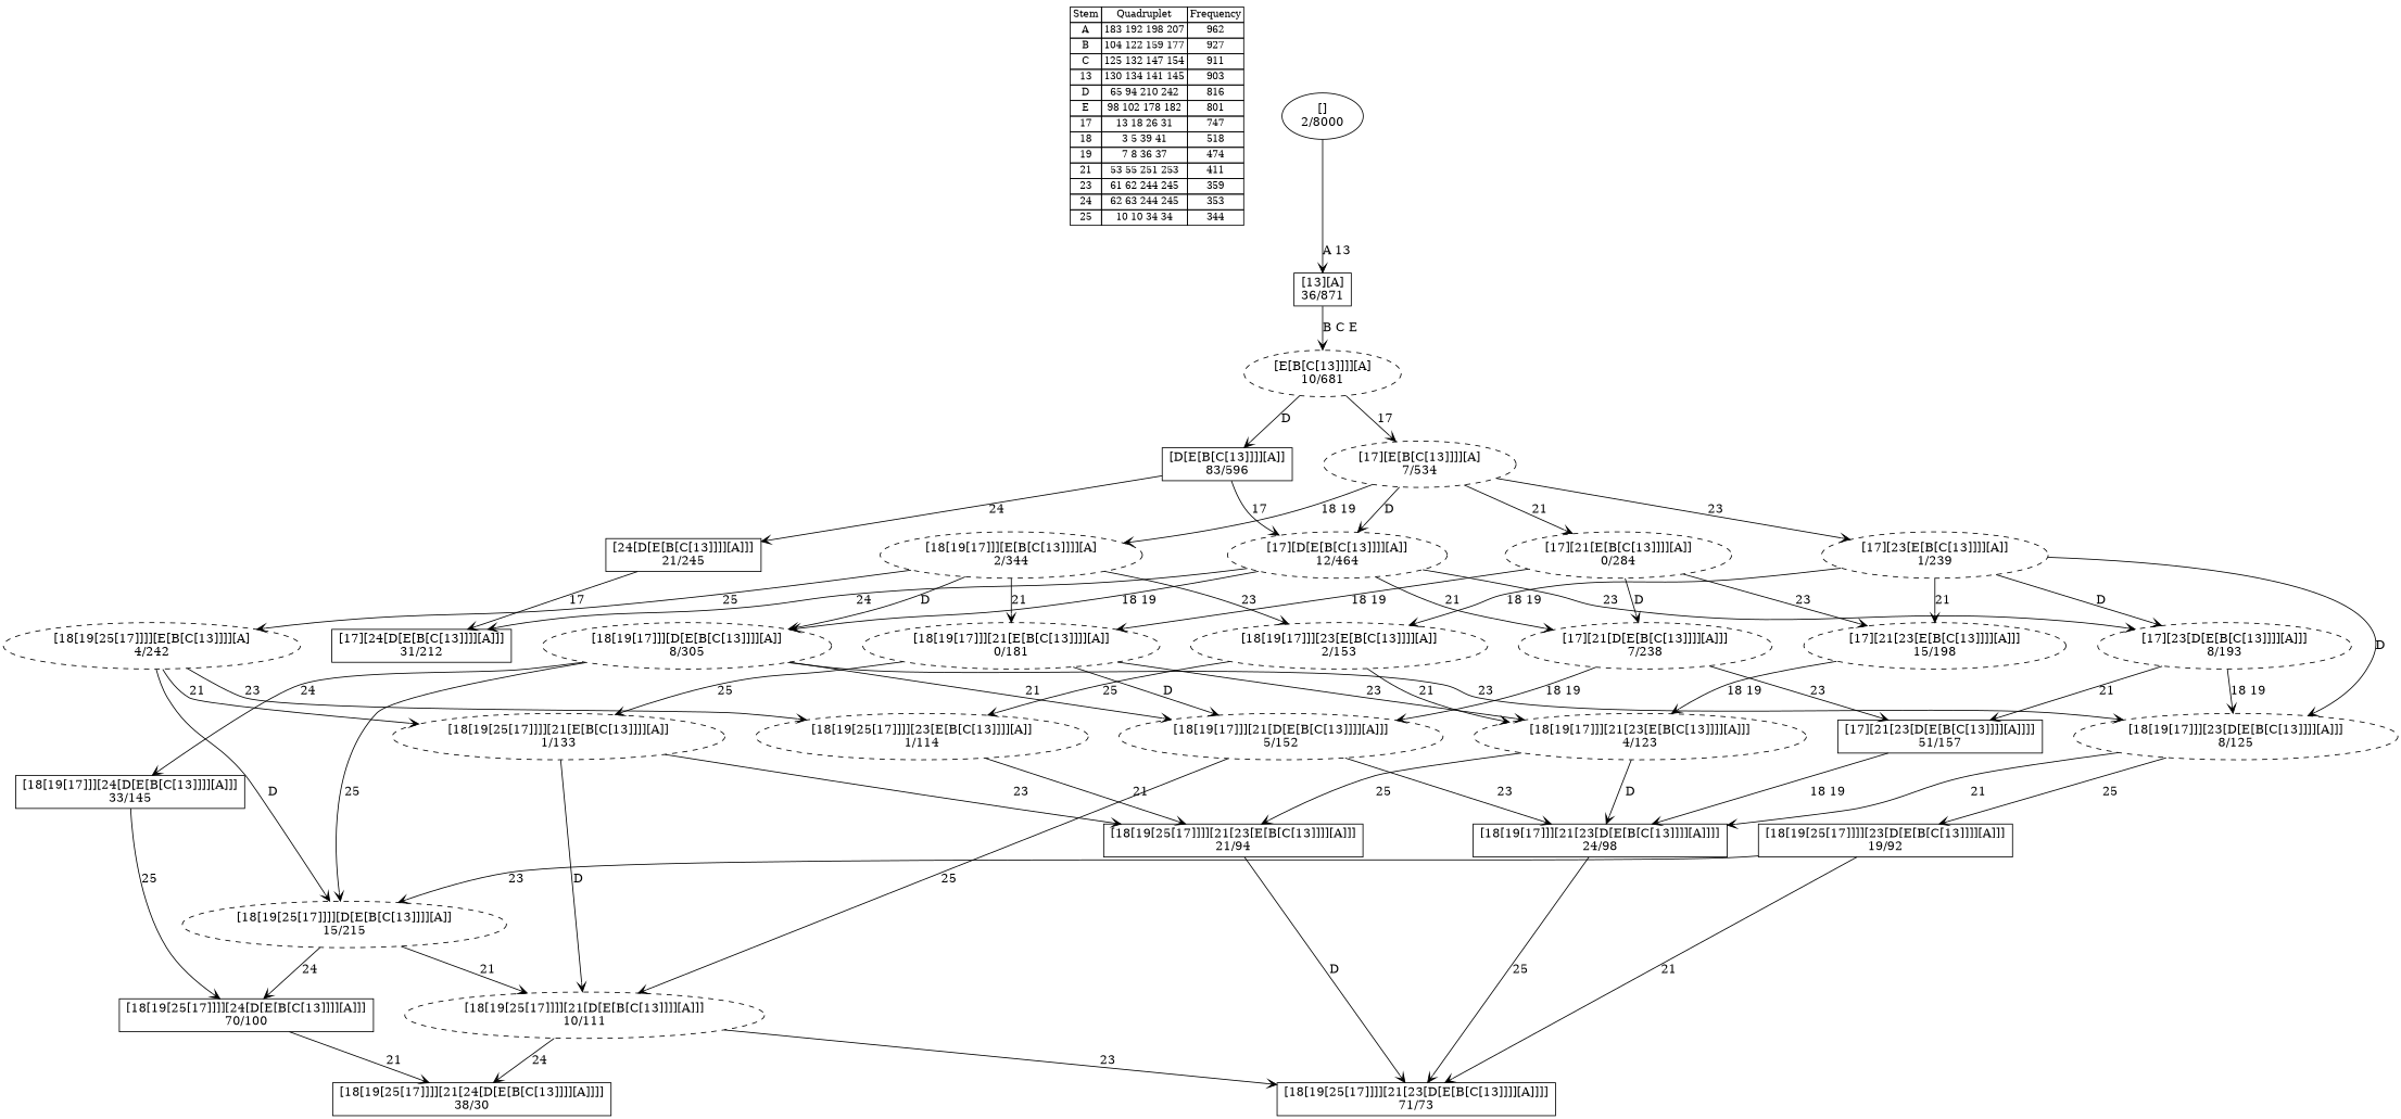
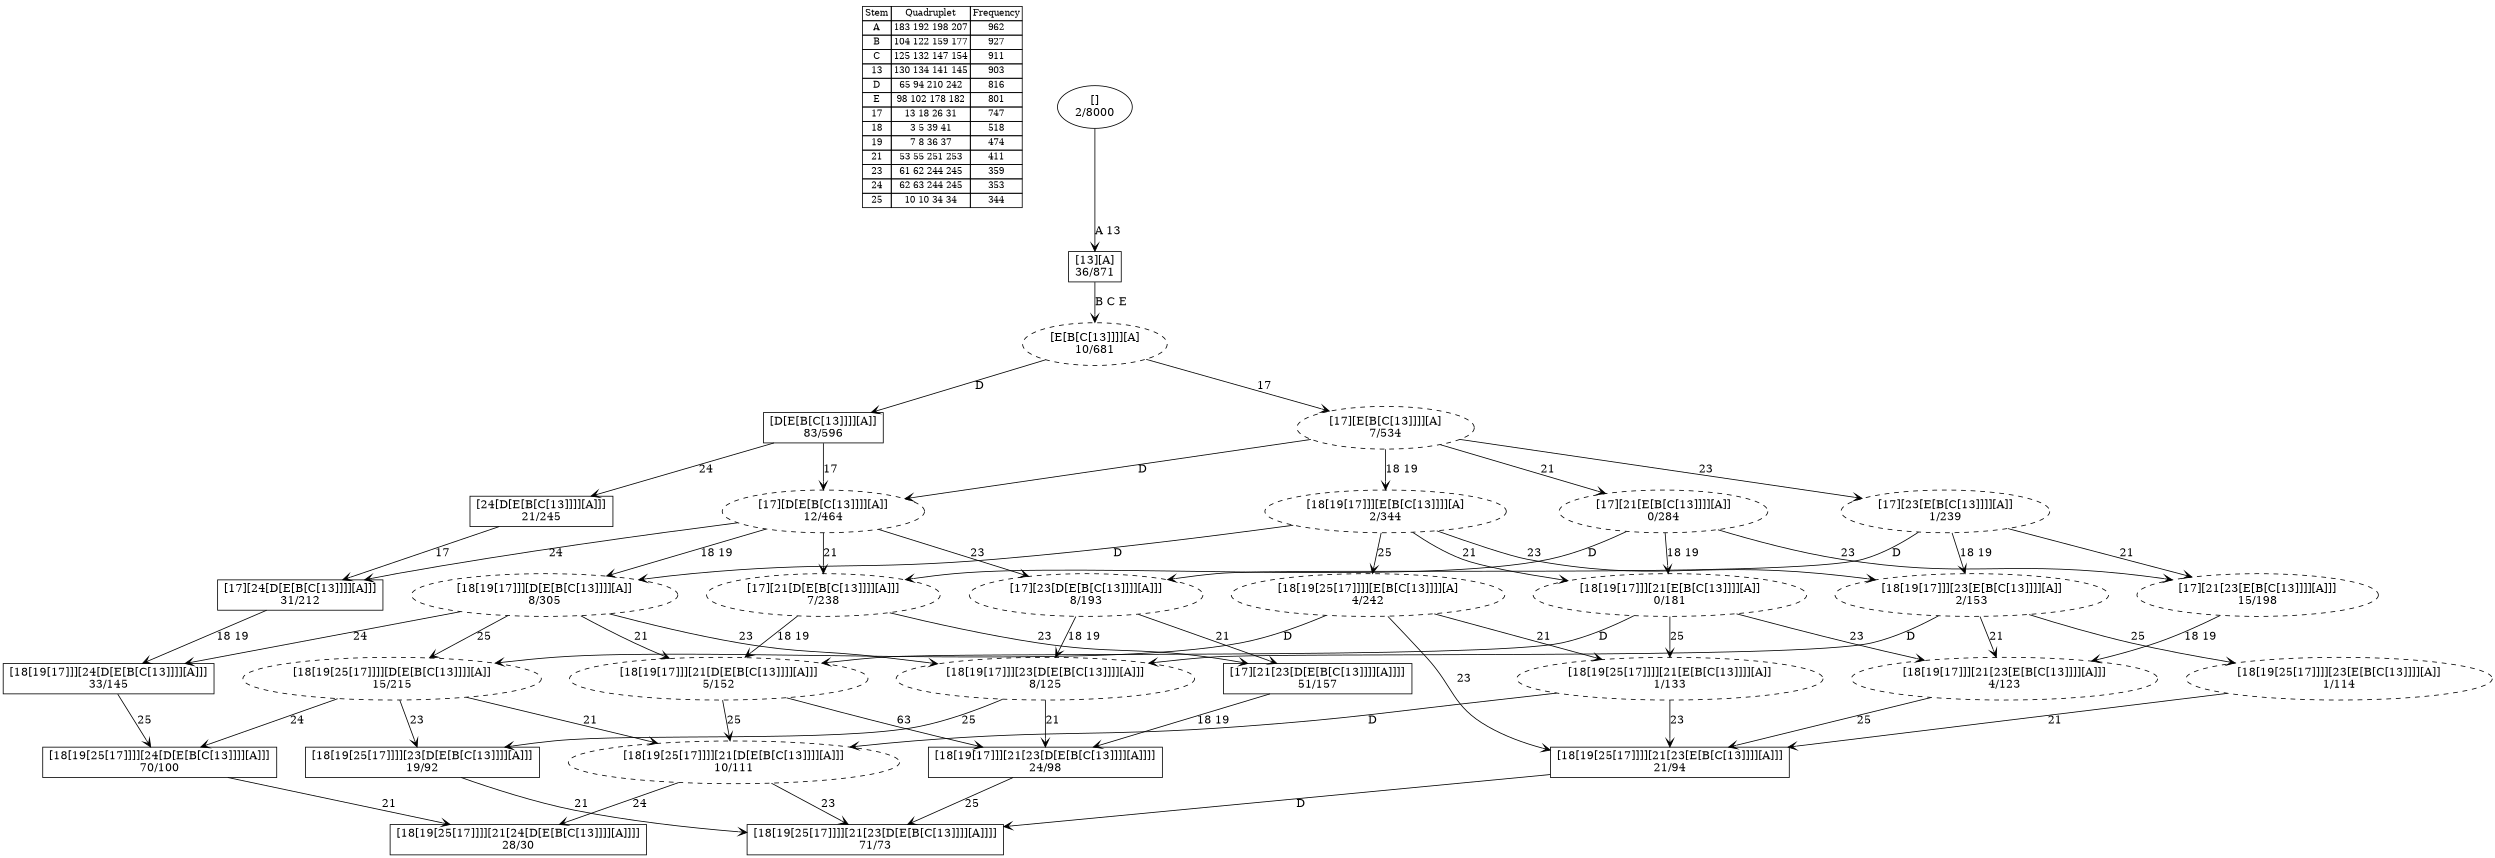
  digraph {
    nodesep=0.5
    node [style=dashed]
    edge [arrowhead=vee]
    n1 [fontsize=11 label=< <table border="0" cellborder="1" cellspacing="0"><tr><td>Stem</td><td>Quadruplet</td><td>Frequency</td></tr> <tr><td>A</td><td>183 192 198 207</td><td>962</td></tr> <tr><td>B</td><td>104 122 159 177</td><td>927</td></tr> <tr><td>C</td><td>125 132 147 154</td><td>911</td></tr> <tr><td>13</td><td>130 134 141 145</td><td>903</td></tr> <tr><td>D</td><td>65 94 210 242</td><td>816</td></tr> <tr><td>E</td><td>98 102 178 182</td><td>801</td></tr> <tr><td>17</td><td>13 18 26 31</td><td>747</td></tr> <tr><td>18</td><td>3 5 39 41</td><td>518</td></tr> <tr><td>19</td><td>7 8 36 37</td><td>474</td></tr> <tr><td>21</td><td>53 55 251 253</td><td>411</td></tr> <tr><td>23</td><td>61 62 244 245</td><td>359</td></tr> <tr><td>24</td><td>62 63 244 245</td><td>353</td></tr> <tr><td>25</td><td>10 10 34 34</td><td>344</td></tr> </table>> shape=plaintext style=""]
    n2 [label="[D[E[B[C[13]]]][A]]\n83/596" shape=box style=""]
    n3 [label="[24[D[E[B[C[13]]]][A]]]\n21/245" shape=box style=""]
    n4 [label="[17][D[E[B[C[13]]]][A]]\n12/464"]
    n5 [label="[17][24[D[E[B[C[13]]]][A]]]\n31/212" shape=box style=""]
    n6 [label="[18[19[17]]][D[E[B[C[13]]]][A]]\n8/305"]
    n7 [label="[17][21[D[E[B[C[13]]]][A]]]\n7/238"]
    n8 [label="[17][23[D[E[B[C[13]]]][A]]]\n8/193"]
    n9 [label="[18[19[25[17]]]][21[23[D[E[B[C[13]]]][A]]]]\n71/73" shape=box style=""]
    n10 [label="[18[19[25[17]]]][24[D[E[B[C[13]]]][A]]]\n70/100" shape=box style=""]
-   n11 [label="[18[19[25[17]]]][21[24[D[E[B[C[13]]]][A]]]]\n38/30" shape=box style=""]
+   n11 [label="[18[19[25[17]]]][21[24[D[E[B[C[13]]]][A]]]]\n28/30" shape=box style=""]
    n12 [label="[17][21[23[D[E[B[C[13]]]][A]]]]\n51/157" shape=box style=""]
    n13 [label="[18[19[17]]][21[23[D[E[B[C[13]]]][A]]]]\n24/98" shape=box style=""]
    n14 [label="[13][A]\n36/871" shape=box style=""]
    n15 [label="[E[B[C[13]]]][A]\n10/681"]
    n16 [label="[17][E[B[C[13]]]][A]\n7/534"]
    n17 [label="[18[19[17]]][24[D[E[B[C[13]]]][A]]]\n33/145" shape=box style=""]
    n18 [label="[18[19[25[17]]]][21[23[E[B[C[13]]]][A]]]\n21/94" shape=box style=""]
    n19 [label="[18[19[25[17]]]][23[D[E[B[C[13]]]][A]]]\n19/92" shape=box style=""]
    n20 [label="[18[19[17]]][E[B[C[13]]]][A]\n2/344"]
    n21 [label="[17][21[E[B[C[13]]]][A]]\n0/284"]
    n22 [label="[17][23[E[B[C[13]]]][A]]\n1/239"]
    n23 [label="[18[19[25[17]]]][D[E[B[C[13]]]][A]]\n15/215"]
    n24 [label="[18[19[25[17]]]][21[D[E[B[C[13]]]][A]]]\n10/111"]
    n25 [label="[18[19[17]]][21[D[E[B[C[13]]]][A]]]\n5/152"]
    n26 [label="[18[19[17]]][23[D[E[B[C[13]]]][A]]]\n8/125"]
    n27 [label="[18[19[25[17]]]][E[B[C[13]]]][A]\n4/242"]
    n28 [label="[18[19[25[17]]]][21[E[B[C[13]]]][A]]\n1/133"]
    n29 [label="[18[19[25[17]]]][23[E[B[C[13]]]][A]]\n1/114"]
    n30 [label="[17][21[23[E[B[C[13]]]][A]]]\n15/198"]
    n31 [label="[18[19[17]]][21[23[E[B[C[13]]]][A]]]\n4/123"]
    n32 [label="[18[19[17]]][21[E[B[C[13]]]][A]]\n0/181"]
    n33 [label="[18[19[17]]][23[E[B[C[13]]]][A]]\n2/153"]
    n34 [label="[]\n2/8000" style=""]
    n2 -> n3 [label="24 "]
    n2 -> n4 [label="17 "]
    n3 -> n5 [label="17 "]
    n4 -> n5 [label="24 "]
    n4 -> n6 [label="18 19 "]
    n4 -> n7 [label="21 "]
    n4 -> n8 [label="23 "]
+   n5 -> n17 [label="18 19 "]
    n6 -> n17 [label="24 "]
    n6 -> n23 [label="25 "]
    n6 -> n25 [label="21 "]
    n6 -> n26 [label="23 "]
    n7 -> n12 [label="23 "]
    n7 -> n25 [label="18 19 "]
    n8 -> n12 [label="21 "]
    n8 -> n26 [label="18 19 "]
    n10 -> n11 [label="21 "]
    n12 -> n13 [label="18 19 "]
    n13 -> n9 [label="25 "]
    n14 -> n15 [label="B C E "]
    n15 -> n2 [label="D "]
    n15 -> n16 [label="17 "]
    n16 -> n4 [label="D "]
    n16 -> n20 [label="18 19 "]
    n16 -> n21 [label="21 "]
    n16 -> n22 [label="23 "]
    n17 -> n10 [label="25 "]
    n18 -> n9 [label="D "]
    n19 -> n9 [label="21 "]
    n20 -> n6 [label="D "]
    n20 -> n27 [label="25 "]
    n20 -> n32 [label="21 "]
    n20 -> n33 [label="23 "]
    n21 -> n7 [label="D "]
    n21 -> n30 [label="23 "]
    n21 -> n32 [label="18 19 "]
    n22 -> n8 [label="D "]
    n22 -> n30 [label="21 "]
    n22 -> n33 [label="18 19 "]
    n23 -> n10 [label="24 "]
-   n19 -> n23 [label="23 "]
+   n23 -> n19 [label="23 "]
    n23 -> n24 [label="21 "]
    n24 -> n9 [label="23 "]
    n24 -> n11 [label="24 "]
-   n25 -> n13 [label="23 "]
+   n25 -> n13 [label="63 "]
    n25 -> n24 [label="25 "]
    n26 -> n13 [label="21 "]
    n26 -> n19 [label="25 "]
    n27 -> n23 [label="D "]
    n27 -> n28 [label="21 "]
-   n27 -> n29 [label="23 "]
+   n27 -> n18 [label="23 "]
    n28 -> n18 [label="23 "]
    n28 -> n24 [label="D "]
    n29 -> n18 [label="21 "]
    n30 -> n31 [label="18 19 "]
-   n31 -> n13 [label="D "]
    n31 -> n18 [label="25 "]
    n32 -> n25 [label="D "]
    n32 -> n28 [label="25 "]
    n32 -> n31 [label="23 "]
-   n22 -> n26 [label="D "]
+   n33 -> n26 [label="D "]
    n33 -> n29 [label="25 "]
    n33 -> n31 [label="21 "]
    n34 -> n14 [label="A 13 "]
  }
